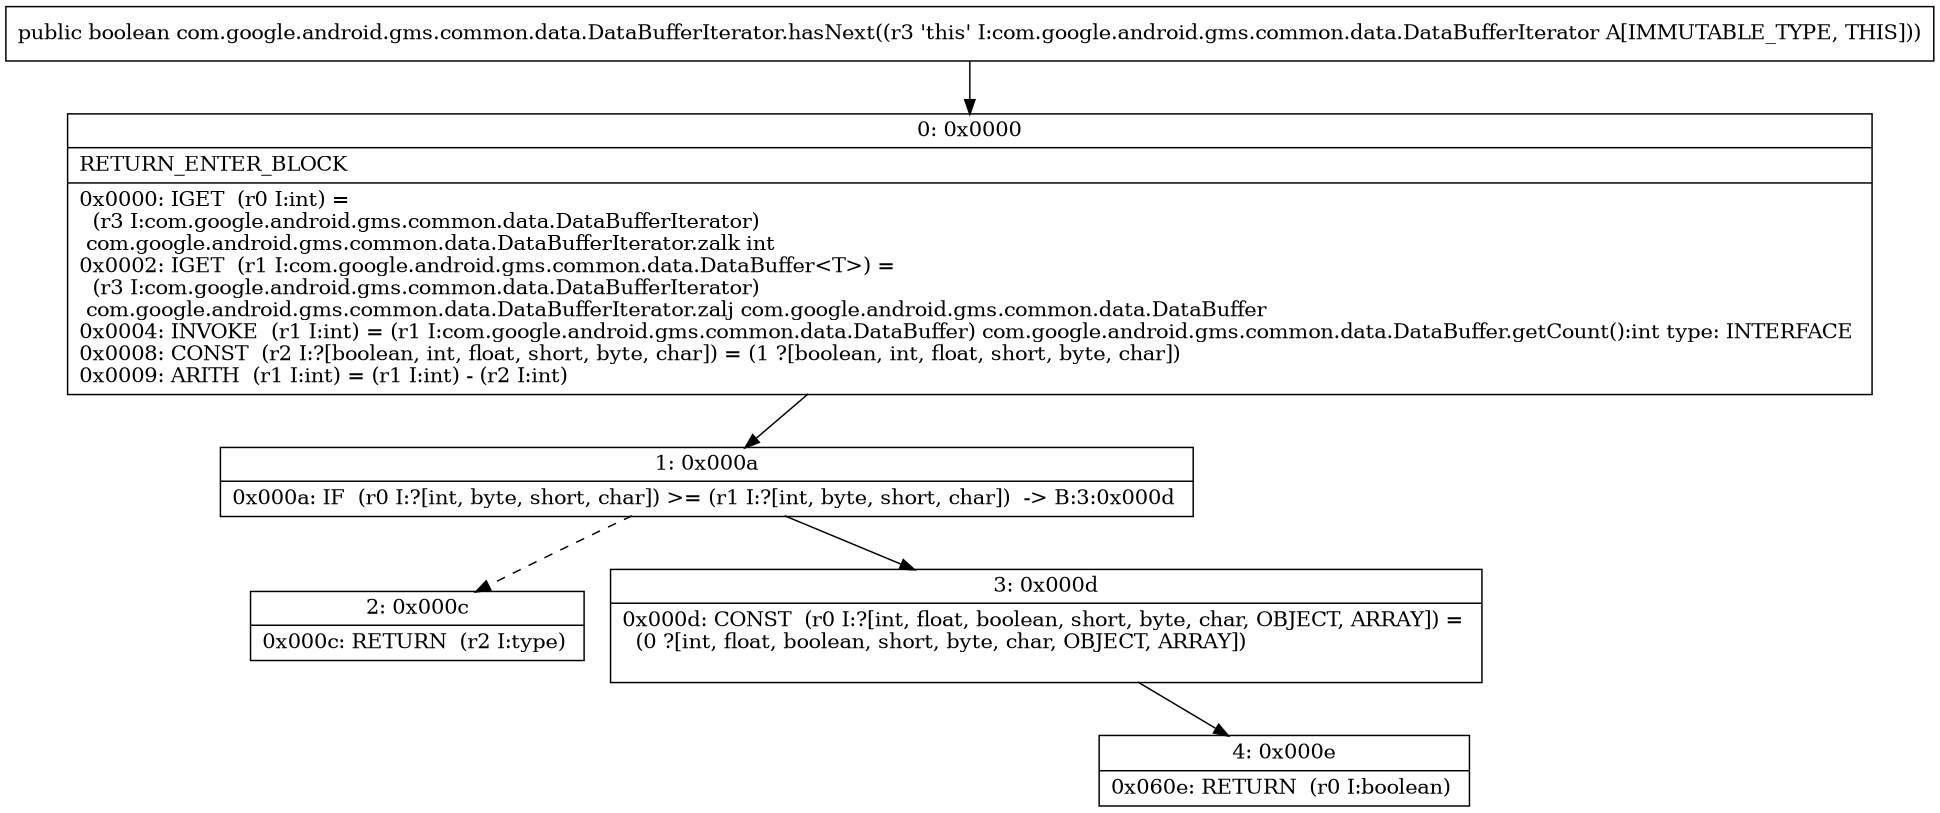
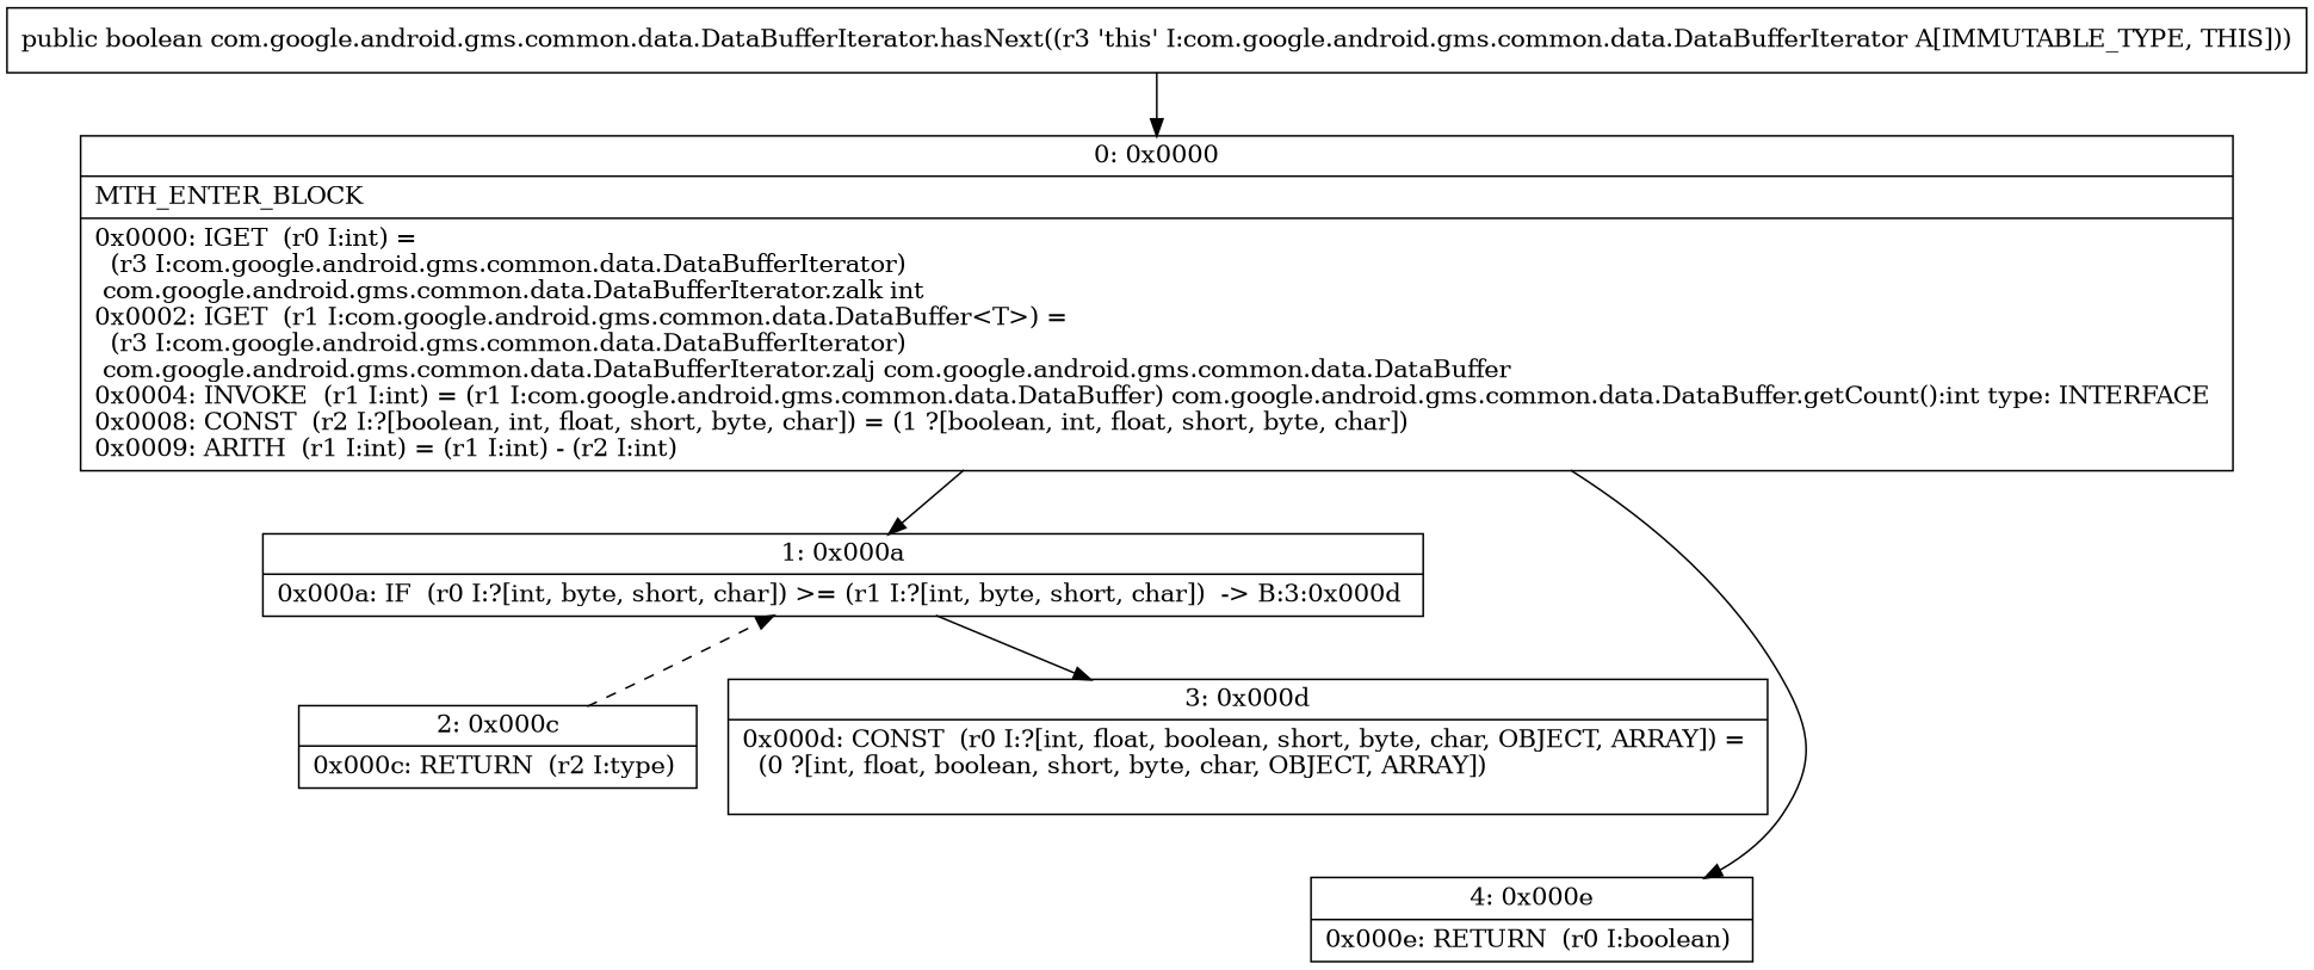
  digraph {
    node [shape=record]
-   n1 [label="{0\:\ 0x0000|RETURN_ENTER_BLOCK\l|0x0000: IGET  (r0 I:int) = \l  (r3 I:com.google.android.gms.common.data.DataBufferIterator)\l com.google.android.gms.common.data.DataBufferIterator.zalk int \l0x0002: IGET  (r1 I:com.google.android.gms.common.data.DataBuffer\<T\>) = \l  (r3 I:com.google.android.gms.common.data.DataBufferIterator)\l com.google.android.gms.common.data.DataBufferIterator.zalj com.google.android.gms.common.data.DataBuffer \l0x0004: INVOKE  (r1 I:int) = (r1 I:com.google.android.gms.common.data.DataBuffer) com.google.android.gms.common.data.DataBuffer.getCount():int type: INTERFACE \l0x0008: CONST  (r2 I:?[boolean, int, float, short, byte, char]) = (1 ?[boolean, int, float, short, byte, char]) \l0x0009: ARITH  (r1 I:int) = (r1 I:int) \- (r2 I:int) \l}"]
+   n1 [label="{0\:\ 0x0000|MTH_ENTER_BLOCK\l|0x0000: IGET  (r0 I:int) = \l  (r3 I:com.google.android.gms.common.data.DataBufferIterator)\l com.google.android.gms.common.data.DataBufferIterator.zalk int \l0x0002: IGET  (r1 I:com.google.android.gms.common.data.DataBuffer\<T\>) = \l  (r3 I:com.google.android.gms.common.data.DataBufferIterator)\l com.google.android.gms.common.data.DataBufferIterator.zalj com.google.android.gms.common.data.DataBuffer \l0x0004: INVOKE  (r1 I:int) = (r1 I:com.google.android.gms.common.data.DataBuffer) com.google.android.gms.common.data.DataBuffer.getCount():int type: INTERFACE \l0x0008: CONST  (r2 I:?[boolean, int, float, short, byte, char]) = (1 ?[boolean, int, float, short, byte, char]) \l0x0009: ARITH  (r1 I:int) = (r1 I:int) \- (r2 I:int) \l}"]
    n2 [label="{1\:\ 0x000a|0x000a: IF  (r0 I:?[int, byte, short, char]) \>= (r1 I:?[int, byte, short, char])  \-\> B:3:0x000d \l}"]
    n3 [label="{2\:\ 0x000c|0x000c: RETURN  (r2 I:type) \l}"]
    n4 [label="{3\:\ 0x000d|0x000d: CONST  (r0 I:?[int, float, boolean, short, byte, char, OBJECT, ARRAY]) = \l  (0 ?[int, float, boolean, short, byte, char, OBJECT, ARRAY])\l \l}"]
-   n5 [label="{4\:\ 0x000e|0x060e: RETURN  (r0 I:boolean) \l}"]
+   n5 [label="{4\:\ 0x000e|0x000e: RETURN  (r0 I:boolean) \l}"]
    n6 [label="{public boolean com.google.android.gms.common.data.DataBufferIterator.hasNext((r3 'this' I:com.google.android.gms.common.data.DataBufferIterator A[IMMUTABLE_TYPE, THIS])) }"]
    n1 -> n2
-   n2 -> n3 [style=dashed]
+   n3 -> n2 [style=dashed]
    n2 -> n4
-   n4 -> n5
+   n1 -> n5
    n6 -> n1
  }
